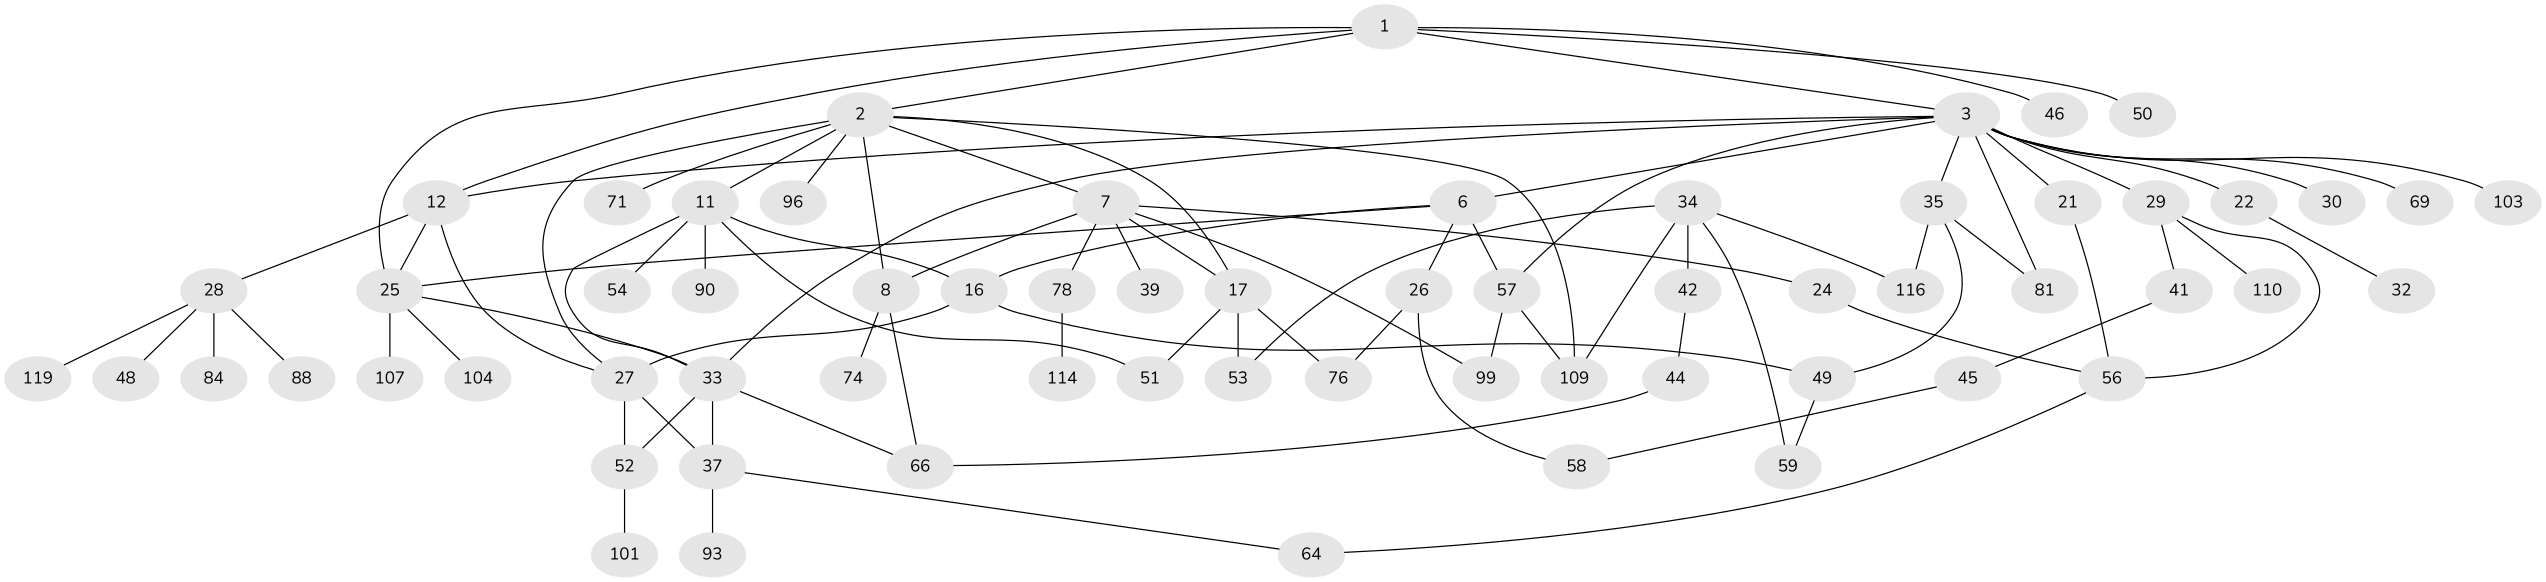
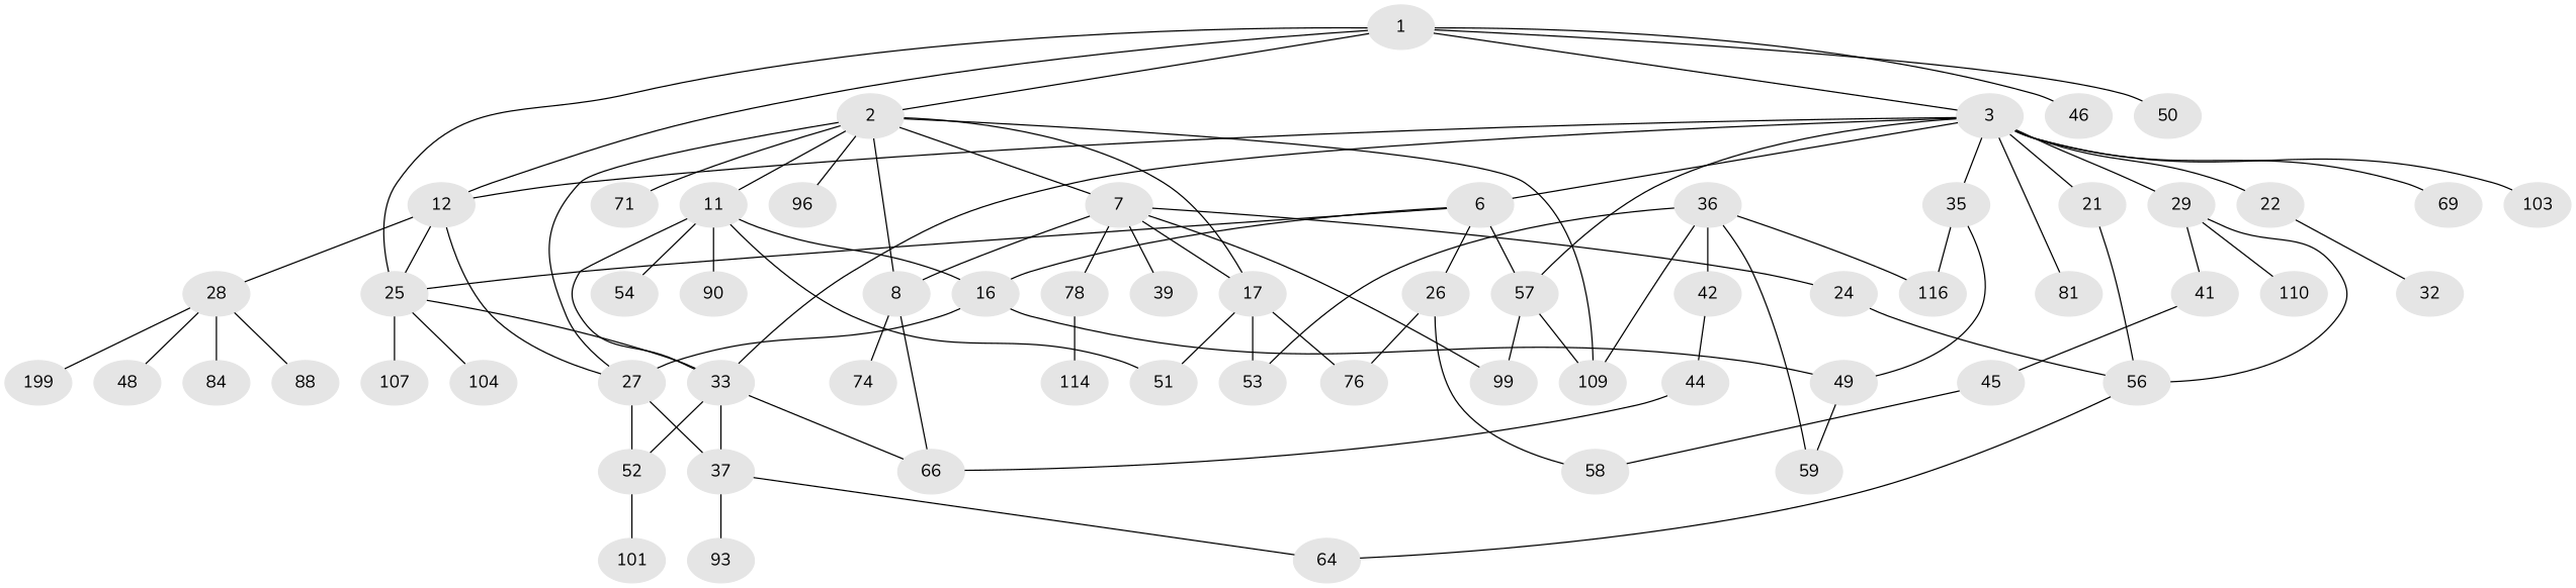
  graph {
    fontname=Nunito
    node [color=gray90 fontname=Nunito style=filled]
    edge [fontname=Nunito]
    1
    2
    3 [super="+13+4+40"]
    12 [super="+87+31"]
    25 [super="+36+38+72"]
    46 [super="+124"]
    50
    7 [super="+9+15"]
    8 [super="+18+55"]
    11 [super="+23"]
    17 [super="+20"]
    27
    71 [super="+75"]
    96 [super="+128"]
    109 [super="+115"]
    6 [super="+105+10"]
    21
    22
    29 [super="+43"]
-   30
    33 [super="+113+79"]
    35 [super="+47"]
    57 [super="+86"]
    69
    81 [super="+100"]
    103
    28
    104
    107
    24
    39
    78 [super="+95"]
    99 [super="+111"]
    66
    74
    16 [super="+60"]
    51 [super="+92+123"]
    54 [super="+83"]
    90
    53 [super="+97+65"]
    76 [super="+77+82"]
    37
    52
    26
    56 [super="+80+63"]
    32
    41
    110
    49
    116
    58
-   34 [super="+89+94+61"]
+   34 [super="+89+94+61" label=36]
    42
    59
    114
    48
    84
    88
-   119
+   119 [label=199]
    64 [super="+73"]
    93
    101
    45
    44 [super="+112"]
    1 -- 2
    1 -- 3
    1 -- 12
    1 -- 25
    1 -- 46
    1 -- 50
    2 -- 7
    2 -- 8
    2 -- 11
    2 -- 17
    2 -- 27
    2 -- 71
    2 -- 96
    2 -- 109
    3 -- 12
    3 -- 6 [weight=2]
    3 -- 21 [weight=2]
    3 -- 22
    3 -- 29 [weight=2]
-   3 -- 30
    3 -- 33
    3 -- 35
    3 -- 57
    3 -- 69
    3 -- 81
    3 -- 103
    12 -- 25 [weight=2]
    12 -- 27
    12 -- 28
    25 -- 33
    25 -- 104
    25 -- 107 [weight=2]
    7 -- 8 [weight=2]
    7 -- 17
    7 -- 24
    7 -- 39
    7 -- 78
    7 -- 99
    8 -- 66
    8 -- 74
    11 -- 33
    11 -- 16
    11 -- 51
    11 -- 54 [weight=2]
    11 -- 90
    17 -- 51
    17 -- 53 [weight=2]
    17 -- 76
    27 -- 37
    27 -- 52
    6 -- 25
    6 -- 57
    6 -- 16
    6 -- 26
    21 -- 56
    22 -- 32
    29 -- 56 [weight=2]
    29 -- 41
    29 -- 110
    33 -- 66
    33 -- 37
    33 -- 52
-   35 -- 81
    35 -- 49
    35 -- 116
    57 -- 109
    57 -- 99
    28 -- 48
    28 -- 84
    28 -- 88
    28 -- 119
    24 -- 56
    78 -- 114
    16 -- 27
    16 -- 49
    37 -- 64
    37 -- 93
    52 -- 101
    26 -- 76
    26 -- 58
    56 -- 64
    41 -- 45
    49 -- 59
    34 -- 109
    34 -- 53
    34 -- 116
    34 -- 42
    34 -- 59
    42 -- 44
    45 -- 58
    44 -- 66
  }
